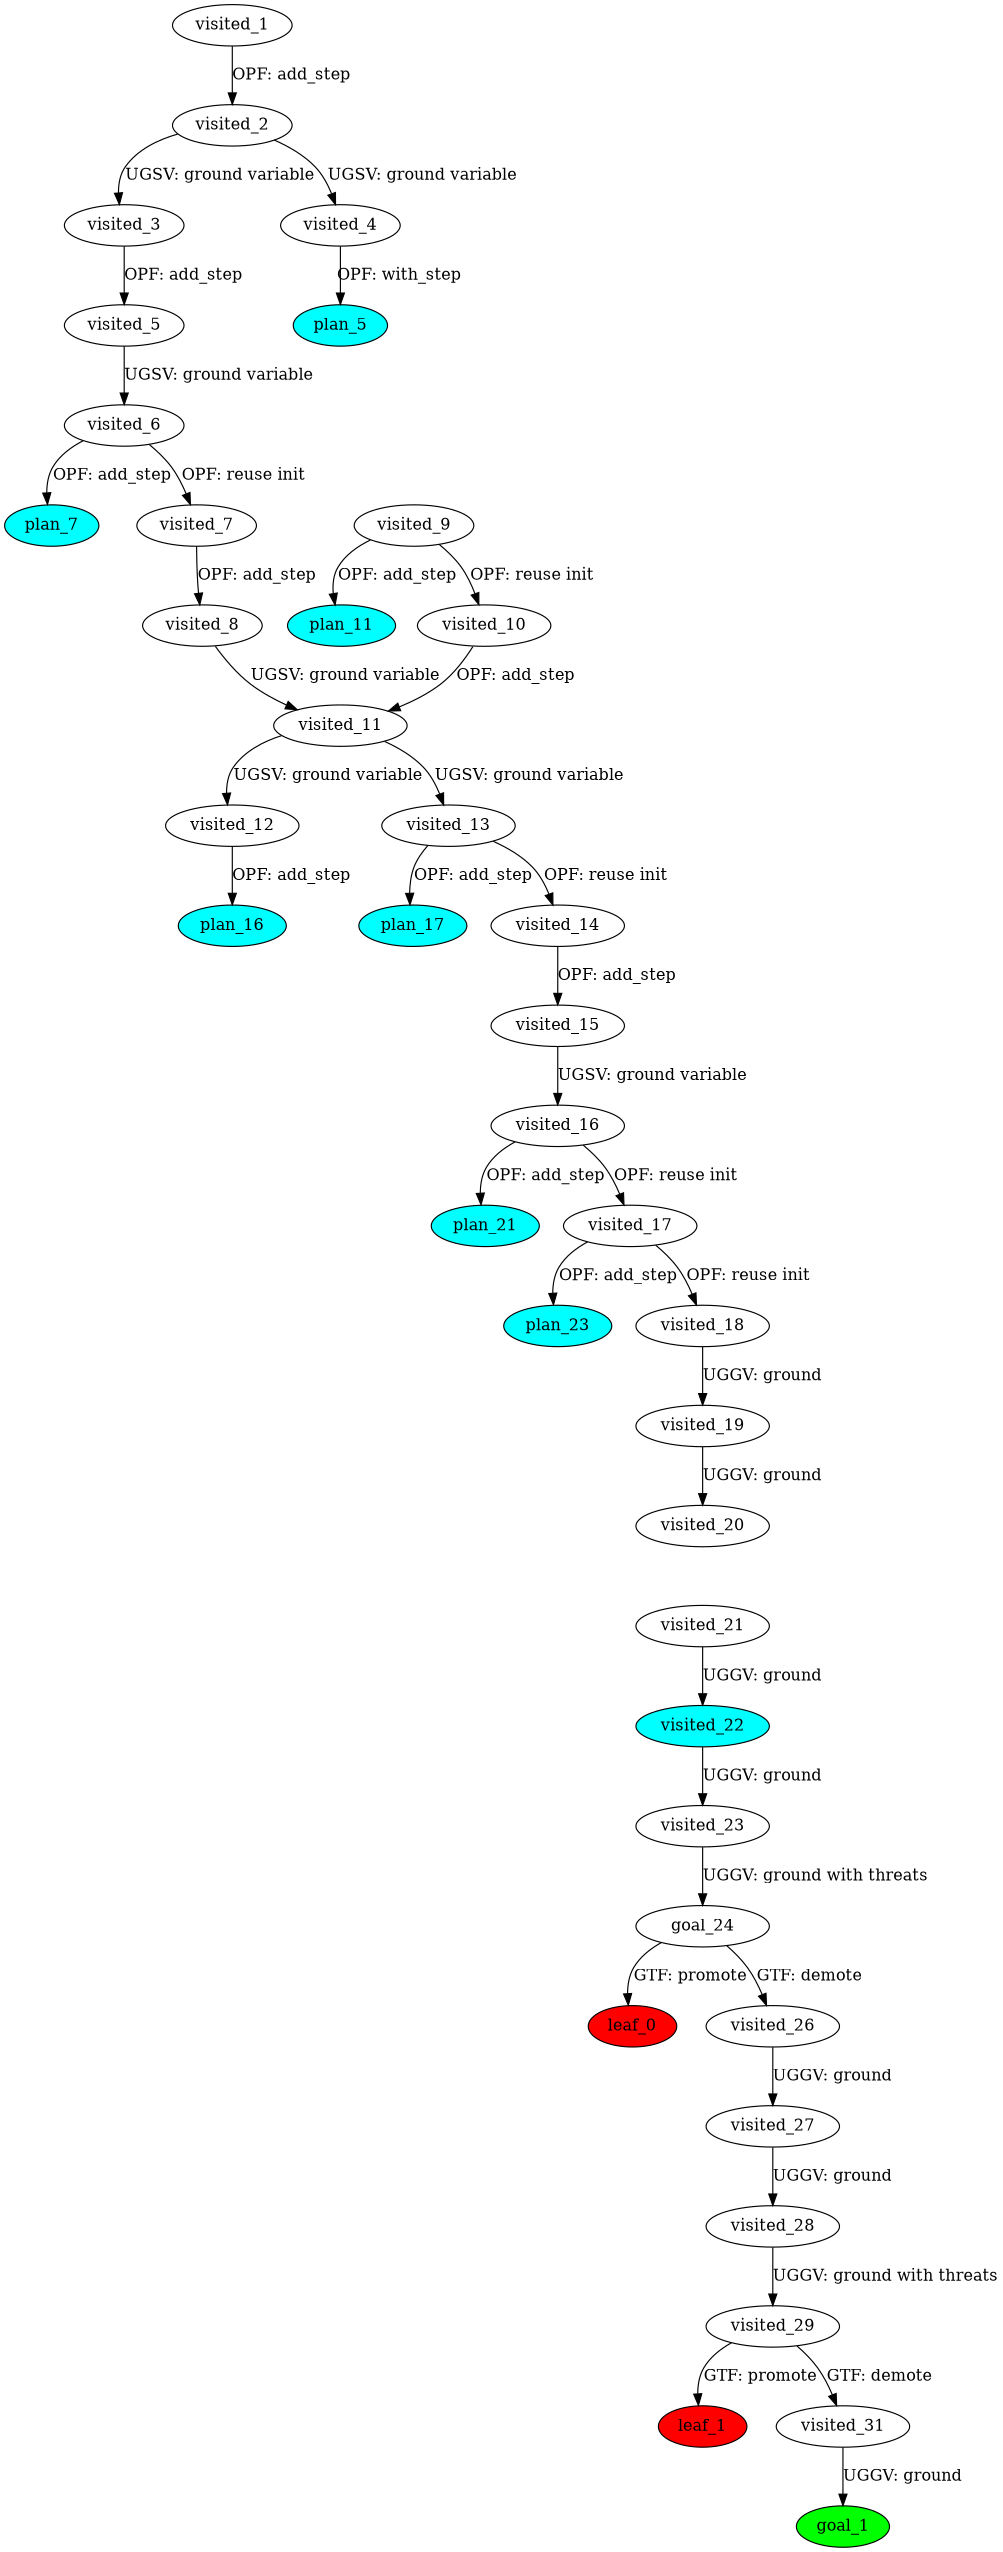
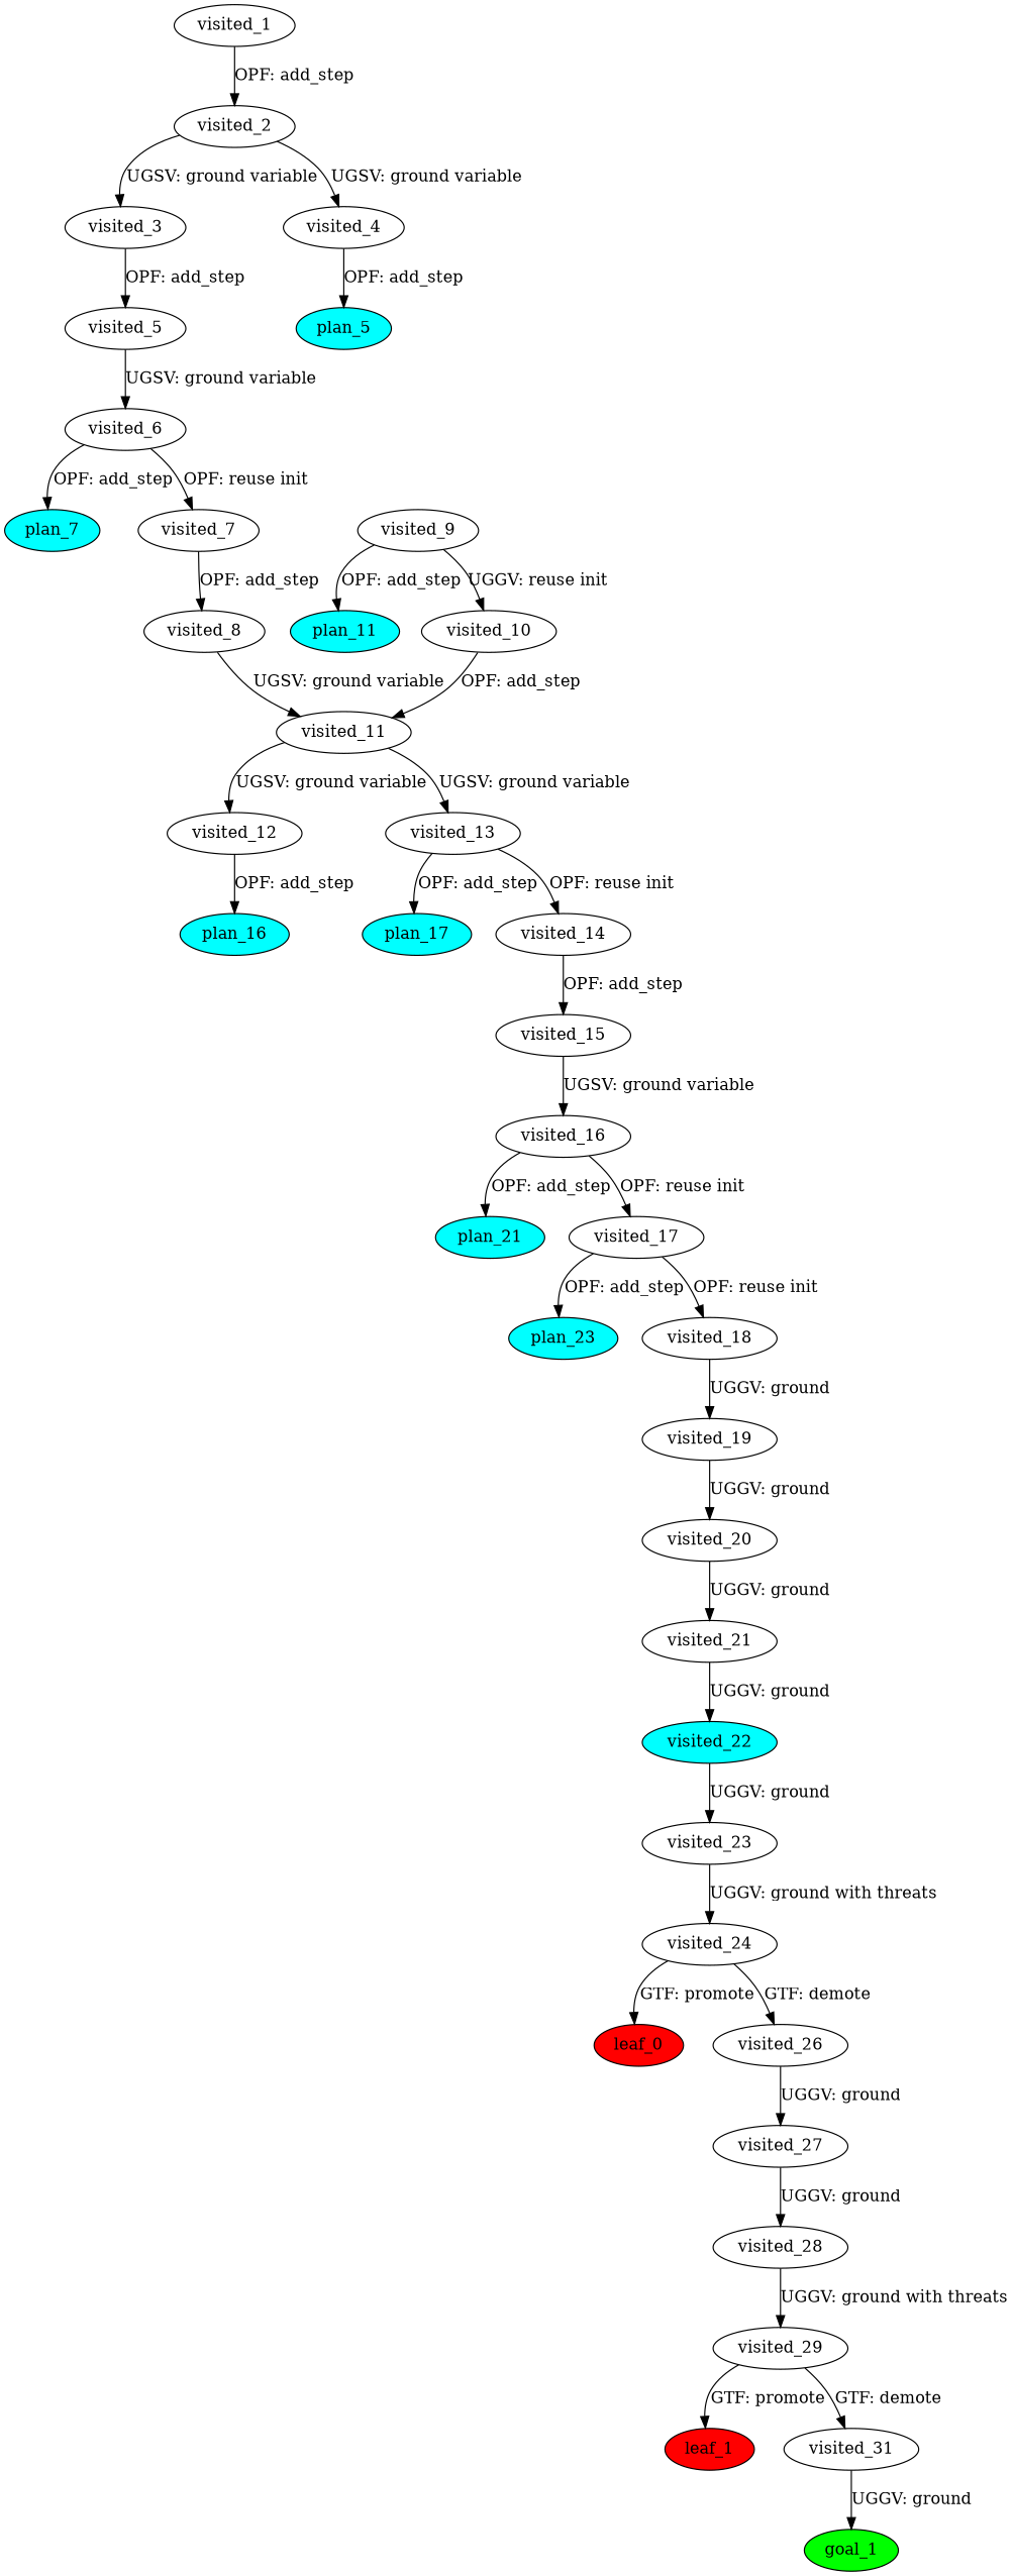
  digraph {
    node [fillcolor=white style=filled]
    n1 [label=visited_1]
    n2 [label=visited_2]
    n3 [label=visited_3]
    n4 [label=visited_4]
    n5 [label=visited_5]
    n6 [fillcolor=cyan label=plan_5]
    n7 [label=visited_6]
    n8 [fillcolor=cyan label=plan_7]
    n9 [label=visited_7]
    n10 [label=visited_8]
    n11 [label=visited_11]
    n12 [label=visited_9]
    n13 [fillcolor=cyan label=plan_11]
    n14 [label=visited_10]
    n15 [label=visited_12]
    n16 [label=visited_13]
    n17 [fillcolor=cyan label=plan_16]
    n18 [fillcolor=cyan label=plan_17]
    n19 [label=visited_14]
    n20 [label=visited_15]
    n21 [label=visited_16]
    n22 [fillcolor=cyan label=plan_21]
    n23 [label=visited_17]
    n24 [fillcolor=cyan label=plan_23]
    n25 [label=visited_18]
    n26 [label=visited_19]
    n27 [label=visited_20]
    n28 [label=visited_21]
    n29 [fillcolor=cyan label=visited_22]
    n30 [label=visited_23]
-   n31 [label=goal_24]
+   n31 [label=visited_24]
    n32 [fillcolor=red label=leaf_0]
    n33 [label=visited_26]
    n34 [label=visited_27]
    n35 [label=visited_28]
    n36 [label=visited_29]
    n37 [fillcolor=red label=leaf_1]
    n38 [label=visited_31]
    n39 [fillcolor=green label=goal_1]
    n1 -> n2 [label="OPF: add_step"]
    n2 -> n3 [label="UGSV: ground variable"]
    n2 -> n4 [label="UGSV: ground variable"]
    n3 -> n5 [label="OPF: add_step"]
-   n4 -> n6 [label="OPF: with_step"]
+   n4 -> n6 [label="OPF: add_step"]
    n5 -> n7 [label="UGSV: ground variable"]
    n7 -> n8 [label="OPF: add_step"]
    n7 -> n9 [label="OPF: reuse init"]
    n9 -> n10 [label="OPF: add_step"]
    n10 -> n11 [label="UGSV: ground variable"]
    n11 -> n15 [label="UGSV: ground variable"]
    n11 -> n16 [label="UGSV: ground variable"]
    n12 -> n13 [label="OPF: add_step"]
-   n12 -> n14 [label="OPF: reuse init"]
+   n12 -> n14 [label="UGGV: reuse init"]
    n14 -> n11 [label="OPF: add_step"]
    n15 -> n17 [label="OPF: add_step"]
    n16 -> n18 [label="OPF: add_step"]
    n16 -> n19 [label="OPF: reuse init"]
    n19 -> n20 [label="OPF: add_step"]
    n20 -> n21 [label="UGSV: ground variable"]
    n21 -> n22 [label="OPF: add_step"]
    n21 -> n23 [label="OPF: reuse init"]
    n23 -> n24 [label="OPF: add_step"]
    n23 -> n25 [label="OPF: reuse init"]
    n25 -> n26 [label="UGGV: ground"]
    n26 -> n27 [label="UGGV: ground"]
+   n27 -> n28 [label="UGGV: ground"]
    n28 -> n29 [label="UGGV: ground"]
    n29 -> n30 [label="UGGV: ground"]
    n30 -> n31 [label="UGGV: ground with threats"]
    n31 -> n32 [label="GTF: promote"]
    n31 -> n33 [label="GTF: demote"]
    n33 -> n34 [label="UGGV: ground"]
    n34 -> n35 [label="UGGV: ground"]
    n35 -> n36 [label="UGGV: ground with threats"]
    n36 -> n37 [label="GTF: promote"]
    n36 -> n38 [label="GTF: demote"]
    n38 -> n39 [label="UGGV: ground"]
  }
